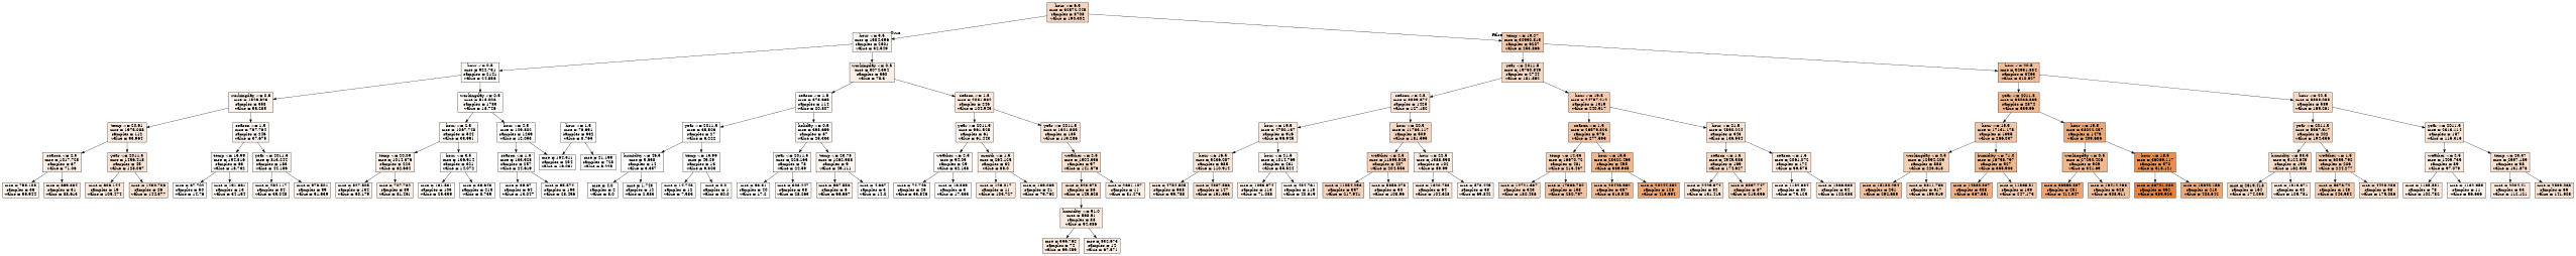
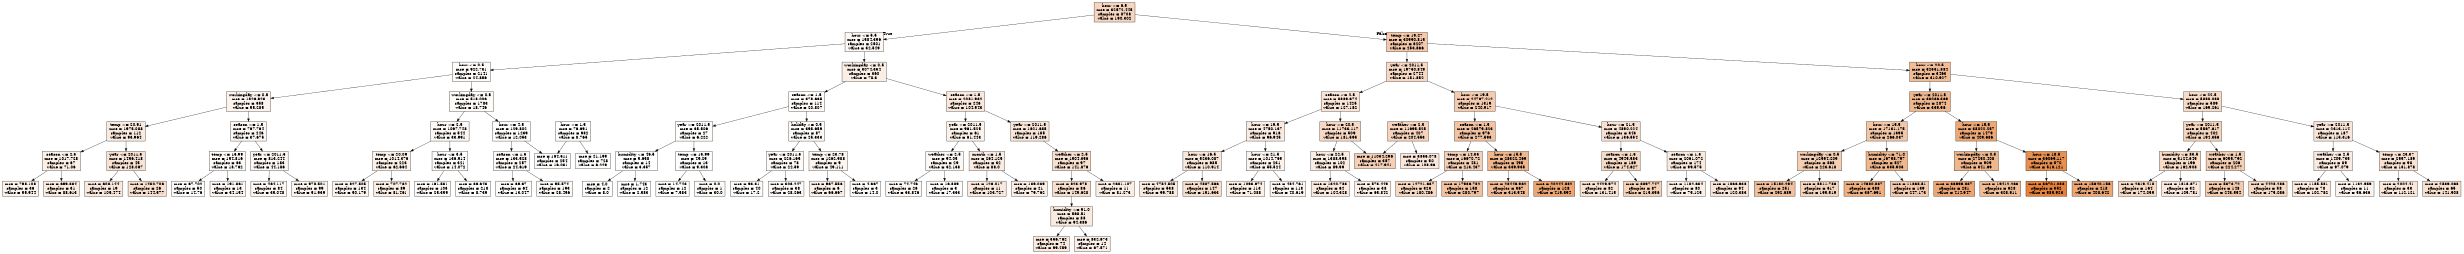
  digraph {
    node [color=black fillcolor="#e581390a" shape=box style=filled]
    n1 [fillcolor="#e5813952" label="hour <= 6.5\nmse = 32572.445\nsamples = 8708\nvalue = 190.302"]
    n2 [fillcolor="#e581390d" label="hour <= 5.5\nmse = 1584.396\nsamples = 2501\nvalue = 32.549"]
    n3 [fillcolor="#e581396e" label="temp <= 19.27\nmse = 30990.815\nsamples = 6207\nvalue = 253.866"]
    n4 [label="hour <= 0.5\nmse = 922.731\nsamples = 2141\nvalue = 24.856"]
    n5 [fillcolor="#e5813921" label="workingday <= 0.5\nmse = 3074.354\nsamples = 360\nvalue = 78.3"]
    n6 [fillcolor="#e581394e" label="year <= 2011.5\nmse = 19750.849\nsamples = 2744\nvalue = 181.852"]
    n7 [fillcolor="#e5813987" label="hour <= 20.5\nmse = 32531.884\nsamples = 3463\nvalue = 310.927"]
    n8 [fillcolor="#e5813917" label="workingday <= 0.5\nmse = 1826.623\nsamples = 358\nvalue = 55.285"]
    n9 [fillcolor="#e5813907" label="workingday <= 0.5\nmse = 518.006\nsamples = 1783\nvalue = 18.746"]
    n10 [fillcolor="#e5813908" label="season <= 1.5\nmse = 378.665\nsamples = 114\nvalue = 20.807"]
    n11 [fillcolor="#e581392d" label="season <= 1.5\nmse = 2081.932\nsamples = 246\nvalue = 104.943"]
    n12 [fillcolor="#e5813928" label="temp <= 20.91\nmse = 1975.088\nsamples = 112\nvalue = 93.964"]
    n13 [fillcolor="#e581390f" label="season <= 1.5\nmse = 767.764\nsamples = 246\nvalue = 37.675"]
    n14 [fillcolor="#e581390e" label="hour <= 2.5\nmse = 1067.748\nsamples = 544\nvalue = 33.991"]
    n15 [fillcolor="#e5813904" label="hour <= 4.5\nmse = 129.802\nsamples = 1239\nvalue = 12.053"]
    n16 [fillcolor="#e581391e" label="season <= 2.5\nmse = 1017.728\nsamples = 67\nvalue = 71.06"]
    n17 [fillcolor="#e5813937" label="year <= 2011.5\nmse = 1456.418\nsamples = 45\nvalue = 128.067"]
    n18 [fillcolor="#e5813907" label="temp <= 15.99\nmse = 154.816\nsamples = 63\nvalue = 18.762"]
    n19 [fillcolor="#e5813912" label="year <= 2011.5\nmse = 813.244\nsamples = 183\nvalue = 44.186"]
    n20 [fillcolor="#e5813917" label="mse = 798.108\nsamples = 36\nvalue = 55.944"]
    n21 [fillcolor="#e5813926" label="mse = 699.334\nsamples = 31\nvalue = 88.613"]
    n22 [fillcolor="#e581392d" label="mse = 608.144\nsamples = 19\nvalue = 105.474"]
    n23 [fillcolor="#e581393e" label="mse = 1430.706\nsamples = 26\nvalue = 144.577"]
    n24 [fillcolor="#e5813905" label="mse = 67.702\nsamples = 50\nvalue = 14.76"]
    n25 [fillcolor="#e581390e" label="mse = 191.361\nsamples = 13\nvalue = 34.154"]
    n26 [fillcolor="#e581390e" label="mse = 464.117\nsamples = 84\nvalue = 35.048"]
    n27 [fillcolor="#e5813916" label="mse = 978.501\nsamples = 99\nvalue = 51.939"]
    n28 [fillcolor="#e581391a" label="temp <= 20.09\nmse = 1014.376\nsamples = 223\nvalue = 62.664"]
    n29 [fillcolor="#e5813905" label="hour <= 3.5\nmse = 136.914\nsamples = 321\nvalue = 14.072"]
    n30 [label="season <= 1.5\nmse = 133.528\nsamples = 257\nvalue = 24.619"]
    n31 [fillcolor="#e5813906" label="mse = 164.511\nsamples = 254\nvalue = 16.031"]
    n32 [fillcolor="#e5813915" label="mse = 827.505\nsamples = 134\nvalue = 50.179"]
    n33 [fillcolor="#e5813922" label="mse = 707.732\nsamples = 89\nvalue = 81.461"]
    n34 [label="mse = 161.531\nsamples = 103\nvalue = 25.359"]
    n35 [fillcolor="#e5813903" label="mse = 36.643\nsamples = 218\nvalue = 8.739"]
    n36 [fillcolor="#e5813903" label="hour <= 1.5\nmse = 76.691\nsamples = 982\nvalue = 8.765"]
    n37 [fillcolor="#e5813902" label="mse = 21.199\nsamples = 728\nvalue = 6.229"]
    n38 [fillcolor="#e5813905" label="mse = 69.67\nsamples = 64\nvalue = 13.047"]
    n39 [fillcolor="#e581390b" label="mse = 95.574\nsamples = 193\nvalue = 28.456"]
    n40 [fillcolor="#e5813902" label="year <= 2011.5\nmse = 35.506\nsamples = 27\nvalue = 6.222"]
    n41 [label="holiday <= 0.5\nmse = 398.659\nsamples = 87\nvalue = 25.333"]
    n42 [fillcolor="#e581391a" label="year <= 2011.5\nmse = 961.525\nsamples = 61\nvalue = 61.443"]
    n43 [fillcolor="#e5813933" label="year <= 2011.5\nmse = 1621.685\nsamples = 185\nvalue = 119.286"]
    n44 [fillcolor="#e5813900" label="humidity <= 46.5\nmse = 5.658\nsamples = 14\nvalue = 3.357"]
    n45 [fillcolor="#e5813903" label="temp <= 15.99\nmse = 49.29\nsamples = 13\nvalue = 9.308"]
    n46 [fillcolor="#e5813909" label="year <= 2011.5\nmse = 226.165\nsamples = 78\nvalue = 22.59"]
    n47 [fillcolor="#e5813914" label="temp <= 23.78\nmse = 1262.988\nsamples = 9\nvalue = 49.111"]
    n48 [fillcolor="#e5813902" label="mse = 4.0\nsamples = 2\nvalue = 8.0"]
    n49 [fillcolor="#e5813900" label="mse = 1.743\nsamples = 12\nvalue = 2.583"]
    n50 [fillcolor="#e5813902" label="mse = 14.743\nsamples = 12\nvalue = 7.583"]
    n51 [fillcolor="#e581390c" label="mse = 0.0\nsamples = 1\nvalue = 30.0"]
    n52 [fillcolor="#e5813906" label="mse = 93.31\nsamples = 40\nvalue = 17.2"]
    n53 [fillcolor="#e581390b" label="mse = 303.247\nsamples = 38\nvalue = 28.263"]
    n54 [fillcolor="#e581391c" label="mse = 967.556\nsamples = 6\nvalue = 66.667"]
    n55 [fillcolor="#e5813905" label="mse = 4.667\nsamples = 3\nvalue = 14.0"]
    n56 [fillcolor="#e581390d" label="weather <= 2.5\nmse = 94.05\nsamples = 29\nvalue = 32.138"]
    n57 [fillcolor="#e5813925" label="month <= 1.5\nmse = 264.125\nsamples = 32\nvalue = 88.0"]
    n58 [fillcolor="#e581393d" label="weather <= 2.5\nmse = 1504.356\nsamples = 97\nvalue = 141.876"]
    n59 [fillcolor="#e581390e" label="mse = 74.746\nsamples = 26\nvalue = 33.846"]
    n60 [fillcolor="#e5813906" label="mse = 16.889\nsamples = 3\nvalue = 17.333"]
    n61 [fillcolor="#e581392c" label="mse = 126.017\nsamples = 11\nvalue = 103.727"]
    n62 [fillcolor="#e5813922" label="mse = 139.039\nsamples = 21\nvalue = 79.762"]
    n63 [fillcolor="#e5813928" label="humidity <= 91.0\nmse = 568.51\nsamples = 88\nvalue = 94.386"]
    n64 [fillcolor="#e581392a" label="mse = 356.762\nsamples = 74\nvalue = 99.459"]
    n65 [fillcolor="#e581391c" label="mse = 832.673\nsamples = 14\nvalue = 67.571"]
    n66 [fillcolor="#e5813940" label="mse = 823.978\nsamples = 86\nvalue = 149.628"]
    n67 [fillcolor="#e5813922" label="mse = 2681.107\nsamples = 11\nvalue = 81.273"]
    n68 [fillcolor="#e5813936" label="season <= 2.5\nmse = 8889.674\nsamples = 1425\nvalue = 127.182"]
    n69 [fillcolor="#e5813968" label="hour <= 19.5\nmse = 24767.212\nsamples = 1319\nvalue = 240.917"]
    n70 [fillcolor="#e5813993" label="year <= 2011.5\nmse = 33036.369\nsamples = 2874\nvalue = 339.96"]
    n71 [fillcolor="#e5813949" label="hour <= 22.5\nmse = 5888.088\nsamples = 589\nvalue = 169.261"]
    n72 [fillcolor="#e5813929" label="hour <= 19.5\nmse = 4750.137\nsamples = 916\nvalue = 96.945"]
    n73 [fillcolor="#e581394e" label="hour <= 20.5\nmse = 11733.117\nsamples = 509\nvalue = 181.595"]
    n74 [fillcolor="#e5813978" label="season <= 1.5\nmse = 26579.823\nsamples = 976\nvalue = 277.593"]
    n75 [fillcolor="#e581393b" label="hour <= 21.5\nmse = 4890.224\nsamples = 343\nvalue = 136.554"]
    n76 [fillcolor="#e581392f" label="hour <= 16.5\nmse = 5236.087\nsamples = 685\nvalue = 110.914"]
    n77 [fillcolor="#e5813917" label="hour <= 21.5\nmse = 1014.769\nsamples = 231\nvalue = 55.524"]
    n78 [fillcolor="#e5813958" label="weather <= 2.5\nmse = 11695.525\nsamples = 407\nvalue = 204.553"]
    n79 [fillcolor="#e5813926" label="hour <= 22.5\nmse = 1388.598\nsamples = 102\nvalue = 89.99"]
    n80 [fillcolor="#e581392a" label="mse = 4754.505\nsamples = 538\nvalue = 99.788"]
    n81 [fillcolor="#e5813941" label="mse = 4887.566\nsamples = 147\nvalue = 151.633"]
    n82 [fillcolor="#e581391e" label="mse = 1093.974\nsamples = 113\nvalue = 71.088"]
    n83 [fillcolor="#e5813911" label="mse = 484.761\nsamples = 118\nvalue = 40.619"]
    n84 [fillcolor="#e581395e" label="mse = 11054.296\nsamples = 357\nvalue = 217.941"]
    n85 [fillcolor="#e581392f" label="mse = 5856.078\nsamples = 50\nvalue = 108.96"]
    n86 [fillcolor="#e581392c" label="mse = 1320.783\nsamples = 64\nvalue = 104.328"]
    n87 [fillcolor="#e581391c" label="mse = 573.449\nsamples = 38\nvalue = 65.842"]
    n88 [fillcolor="#e581395c" label="temp <= 14.35\nmse = 16670.72\nsamples = 481\nvalue = 213.437"]
    n89 [fillcolor="#e5813993" label="hour <= 15.5\nmse = 28322.469\nsamples = 495\nvalue = 339.935"]
    n90 [fillcolor="#e581394b" label="season <= 1.5\nmse = 4945.583\nsamples = 169\nvalue = 174.627"]
    n91 [fillcolor="#e581392a" label="season <= 1.5\nmse = 2061.072\nsamples = 174\nvalue = 99.575"]
    n92 [fillcolor="#e581394e" label="mse = 12721.637\nsamples = 323\nvalue = 180.486"]
    n93 [fillcolor="#e581397a" label="mse = 17986.782\nsamples = 158\nvalue = 280.797"]
    n94 [fillcolor="#e5813988" label="mse = 28446.962\nsamples = 367\nvalue = 313.548"]
    n95 [fillcolor="#e58139b5" label="mse = 20244.882\nsamples = 128\nvalue = 415.594"]
    n96 [fillcolor="#e5813938" label="mse = 2429.974\nsamples = 82\nvalue = 131.415"]
    n97 [fillcolor="#e581395d" label="mse = 3897.747\nsamples = 87\nvalue = 215.356"]
    n98 [fillcolor="#e5813920" label="mse = 1182.634\nsamples = 80\nvalue = 75.125"]
    n99 [fillcolor="#e5813933" label="mse = 1866.938\nsamples = 94\nvalue = 120.383"]
    n100 [fillcolor="#e5813973" label="hour <= 15.5\nmse = 17131.175\nsamples = 1395\nvalue = 266.037"]
    n101 [fillcolor="#e58139b2" label="hour <= 15.5\nmse = 38022.257\nsamples = 1479\nvalue = 409.686"]
    n102 [fillcolor="#e5813954" label="year <= 2011.5\nmse = 5567.617\nsamples = 402\nvalue = 194.356"]
    n103 [fillcolor="#e5813931" label="year <= 2011.5\nmse = 2313.114\nsamples = 187\nvalue = 115.316"]
    n104 [fillcolor="#e5813961" label="workingday <= 0.5\nmse = 12594.209\nsamples = 868\nvalue = 223.618"]
    n105 [fillcolor="#e5813992" label="humidity <= 71.0\nmse = 16758.797\nsamples = 527\nvalue = 335.903"]
    n106 [fillcolor="#e5813994" label="workingday <= 0.5\nmse = 27250.408\nsamples = 909\nvalue = 341.69"]
    n107 [fillcolor="#e58139e1" label="hour <= 18.5\nmse = 36069.117\nsamples = 570\nvalue = 518.121"]
    n108 [fillcolor="#e581397f" label="mse = 15180.294\nsamples = 251\nvalue = 292.689"]
    n109 [fillcolor="#e5813954" label="mse = 8811.786\nsamples = 617\nvalue = 195.519"]
    n110 [fillcolor="#e58139a0" label="mse = 14680.837\nsamples = 388\nvalue = 367.691"]
    n111 [fillcolor="#e581396b" label="mse = 11865.51\nsamples = 139\nvalue = 247.173"]
    n112 [fillcolor="#e58139b4" label="mse = 36999.837\nsamples = 281\nvalue = 414.947"]
    n113 [fillcolor="#e5813986" label="mse = 19412.263\nsamples = 628\nvalue = 308.911"]
    n114 [fillcolor="#e58139ff" label="mse = 36701.088\nsamples = 352\nvalue = 585.923"]
    n115 [fillcolor="#e58139b2" label="mse = 15640.156\nsamples = 218\nvalue = 408.642"]
    n116 [fillcolor="#e5813946" label="humidity <= 83.5\nmse = 3124.645\nsamples = 196\nvalue = 162.908"]
    n117 [fillcolor="#e5813961" label="weather <= 1.5\nmse = 6055.792\nsamples = 206\nvalue = 224.277"]
    n118 [fillcolor="#e5813929" label="weather <= 2.5\nmse = 1409.735\nsamples = 89\nvalue = 97.079"]
    n119 [fillcolor="#e5813939" label="temp <= 23.37\nmse = 2557.189\nsamples = 98\nvalue = 131.878"]
    n120 [fillcolor="#e581394b" label="mse = 2619.418\nsamples = 164\nvalue = 174.055"]
    n121 [fillcolor="#e581392d" label="mse = 1813.671\nsamples = 32\nvalue = 105.781"]
    n122 [fillcolor="#e5813969" label="mse = 5373.72\nsamples = 148\nvalue = 243.554"]
    n123 [fillcolor="#e581394b" label="mse = 4428.286\nsamples = 58\nvalue = 175.086"]
    n124 [fillcolor="#e581392c" label="mse = 1185.581\nsamples = 78\nvalue = 102.782"]
    n125 [fillcolor="#e5813918" label="mse = 1132.959\nsamples = 11\nvalue = 56.636"]
    n126 [fillcolor="#e5813930" label="mse = 2004.41\nsamples = 33\nvalue = 112.121"]
    n127 [fillcolor="#e581393d" label="mse = 2539.068\nsamples = 65\nvalue = 141.908"]
    n1 -> n2 [headlabel=True labelangle=45 labeldistance=2.5]
    n1 -> n3 [headlabel=False labelangle=-45 labeldistance=2.5]
    n2 -> n4
    n2 -> n5
    n3 -> n6
    n3 -> n7
    n4 -> n8
    n4 -> n9
    n5 -> n10
    n5 -> n11
    n6 -> n68
    n6 -> n69
    n7 -> n70
    n7 -> n71
    n8 -> n12
    n8 -> n13
    n9 -> n14
    n9 -> n15
    n10 -> n40
    n10 -> n41
    n11 -> n42
    n11 -> n43
    n12 -> n16
    n12 -> n17
    n13 -> n18
    n13 -> n19
    n14 -> n28
    n14 -> n29
    n15 -> n30
    n15 -> n31
    n16 -> n20
    n16 -> n21
    n17 -> n22
    n17 -> n23
    n18 -> n24
    n18 -> n25
    n19 -> n26
    n19 -> n27
    n28 -> n32
    n28 -> n33
    n29 -> n34
    n29 -> n35
    n30 -> n38
    n30 -> n39
    n36 -> n31
    n36 -> n37
    n40 -> n44
    n40 -> n45
    n41 -> n46
    n41 -> n47
    n42 -> n56
    n42 -> n57
    n43 -> n58
    n44 -> n48
    n44 -> n49
    n45 -> n50
    n45 -> n51
    n46 -> n52
    n46 -> n53
    n47 -> n54
    n47 -> n55
    n56 -> n59
    n56 -> n60
    n57 -> n61
    n57 -> n62
    n58 -> n66
    n58 -> n67
    n63 -> n64
    n63 -> n65
    n66 -> n63
    n68 -> n72
    n68 -> n73
    n69 -> n74
    n69 -> n75
    n70 -> n100
    n70 -> n101
    n71 -> n102
    n71 -> n103
    n72 -> n76
    n72 -> n77
-   n73 -> n78
+   n73 -> n84
    n73 -> n79
    n74 -> n88
    n74 -> n89
    n75 -> n90
    n75 -> n91
    n76 -> n80
    n76 -> n81
    n77 -> n82
    n77 -> n83
    n78 -> n84
    n78 -> n85
    n79 -> n86
    n79 -> n87
    n88 -> n92
    n88 -> n93
    n89 -> n94
    n89 -> n95
    n90 -> n96
    n90 -> n97
    n91 -> n98
    n91 -> n99
    n100 -> n104
    n100 -> n105
    n101 -> n106
    n101 -> n107
    n102 -> n116
    n102 -> n117
    n103 -> n118
    n103 -> n119
    n104 -> n108
    n104 -> n109
    n105 -> n110
    n105 -> n111
    n106 -> n112
    n106 -> n113
    n107 -> n114
    n107 -> n115
    n116 -> n120
    n116 -> n121
    n117 -> n122
    n117 -> n123
    n118 -> n124
    n118 -> n125
    n119 -> n126
    n119 -> n127
  }
